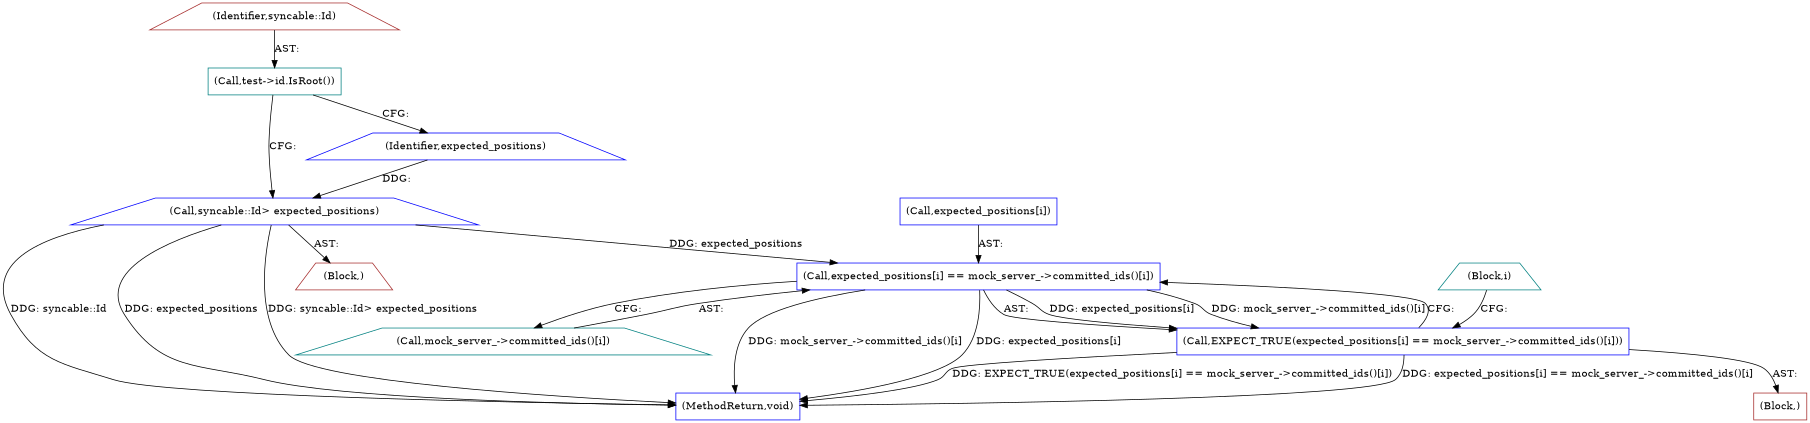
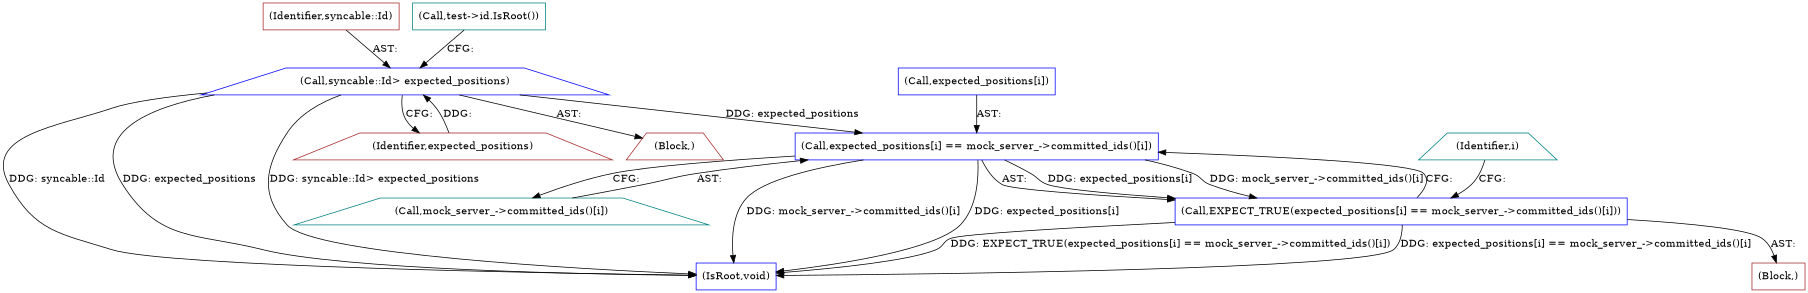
  digraph {
    node [color=blue shape=box]
    n1 [label="(Call,expected_positions[i] == mock_server_->committed_ids()[i])"]
    n2 [label="(Call,EXPECT_TRUE(expected_positions[i] == mock_server_->committed_ids()[i]))"]
    n3 [color=teal label="(Call,mock_server_->committed_ids()[i])" shape=trapezium]
-   n4 [label="(MethodReturn,void)"]
+   n4 [label="(IsRoot,void)"]
    n5 [color=brown label="(Block,)"]
    n6 [label="(Call,syncable::Id> expected_positions)" shape=trapezium]
-   n7 [label="(Identifier,expected_positions)" shape=trapezium]
+   n7 [color=brown label="(Identifier,expected_positions)" shape=trapezium]
    n8 [color=brown label="(Block,)" shape=trapezium]
-   n9 [color=brown label="(Identifier,syncable::Id)" shape=trapezium]
+   n9 [color=brown label="(Identifier,syncable::Id)"]
    n10 [label="(Call,expected_positions[i])"]
-   n11 [color=teal label="(Block,i)" shape=trapezium]
+   n11 [color=teal label="(Identifier,i)" shape=trapezium]
    n12 [color=teal label="(Call,test->id.IsRoot())"]
    n1 -> n2 [label="AST: "]
    n1 -> n2 [label="DDG: expected_positions[i]"]
    n1 -> n2 [label="DDG: mock_server_->committed_ids()[i]"]
    n1 -> n3 [label="CFG: "]
    n1 -> n4 [label="DDG: mock_server_->committed_ids()[i]"]
    n1 -> n4 [label="DDG: expected_positions[i]"]
    n2 -> n1 [label="CFG: "]
    n2 -> n4 [label="DDG: expected_positions[i] == mock_server_->committed_ids()[i]"]
    n2 -> n4 [label="DDG: EXPECT_TRUE(expected_positions[i] == mock_server_->committed_ids()[i])"]
    n2 -> n5 [label="AST: "]
    n3 -> n1 [label="AST: "]
    n6 -> n1 [label="DDG: expected_positions"]
    n6 -> n4 [label="DDG: syncable::Id"]
    n6 -> n4 [label="DDG: expected_positions"]
    n6 -> n4 [label="DDG: syncable::Id> expected_positions"]
-   n12 -> n7 [label="CFG: "]
+   n6 -> n7 [label="CFG: "]
    n6 -> n8 [label="AST: "]
    n7 -> n6 [label="DDG: "]
-   n9 -> n12 [label="AST: "]
+   n9 -> n6 [label="AST: "]
    n10 -> n1 [label="AST: "]
    n11 -> n2 [label="CFG: "]
    n12 -> n6 [label="CFG: "]
  }
